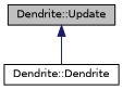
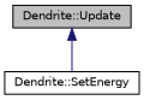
  digraph {
    rankdir=TB
    node [color=black fontname=Helvetica fontsize=10 shape=record style=filled]
    n1 [fillcolor=grey75 fontcolor=black height=0.2 label="Dendrite::Update" width=0.4]
-   n2 [fillcolor=white height=0.2 label="Dendrite::Dendrite" width=0.4]
+   n2 [fillcolor=white height=0.2 label="Dendrite::SetEnergy" width=0.4]
    n1 -> n2 [color=midnightblue dir=back fontname=Helvetica fontsize=10 labelfontname=Helvetica labelfontsize=10 style=solid]
  }
